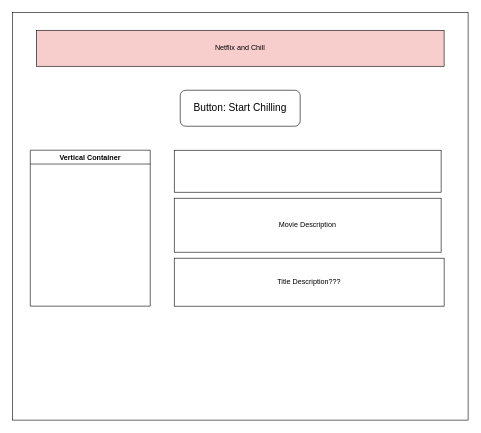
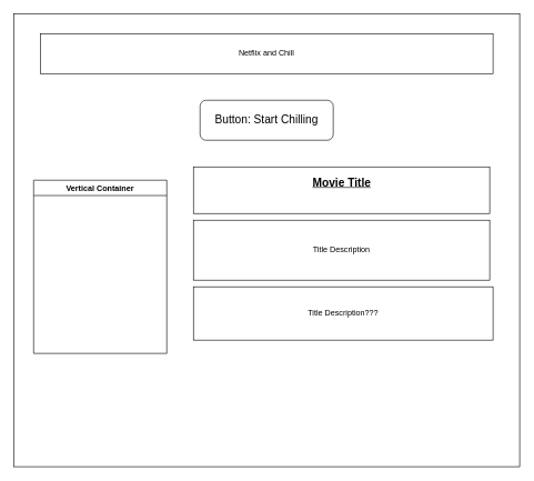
  <mxCell id="0" />
  <mxCell id="1" parent="0" />
  <mxCell id="2" value="" style="rounded=0;whiteSpace=wrap;html=1;" vertex="1" parent="1"><mxGeometry x="20" y="20" width="760" height="680" as="geometry" /></mxCell>
- <mxCell id="3" value="Netflix and Chill" style="rounded=0;whiteSpace=wrap;html=1;fillColor=#f8cecc;" vertex="1" parent="1"><mxGeometry x="60" y="50" width="680" height="60" as="geometry" /></mxCell>
+ <mxCell id="3" value="Netflix and Chill" style="rounded=0;whiteSpace=wrap;html=1;" vertex="1" parent="1"><mxGeometry x="60" y="50" width="680" height="60" as="geometry" /></mxCell>
  <mxCell id="4" value="" style="rounded=0;whiteSpace=wrap;html=1;" vertex="1" parent="1"><mxGeometry x="290" y="250" width="445" height="70" as="geometry" /></mxCell>
- <mxCell id="5" value="Movie Description" style="rounded=0;whiteSpace=wrap;html=1;" vertex="1" parent="1"><mxGeometry x="290" y="330" width="445" height="90" as="geometry" /></mxCell>
+ <mxCell id="5" value="Title Description" style="rounded=0;whiteSpace=wrap;html=1;" vertex="1" parent="1"><mxGeometry x="290" y="330" width="445" height="90" as="geometry" /></mxCell>
+ <mxCell id="6" value="Movie Title" style="text;html=1;strokeColor=none;fillColor=none;align=center;verticalAlign=middle;whiteSpace=wrap;rounded=0;fontStyle=5;fontSize=17;" vertex="1" parent="1"><mxGeometry x="447.5" y="260" width="130" height="30" as="geometry" /></mxCell>
  <mxCell id="7" value="Title Description???" style="rounded=0;whiteSpace=wrap;html=1;" vertex="1" parent="1"><mxGeometry x="290" y="430" width="450" height="80" as="geometry" /></mxCell>
- <mxCell id="8" value="Vertical Container" style="swimlane;" vertex="1" parent="1"><mxGeometry x="50" y="250" width="200" height="260" as="geometry" /></mxCell>
+ <mxCell id="8" value="Vertical Container" style="swimlane;" vertex="1" parent="1"><mxGeometry x="50" y="270" width="200" height="260" as="geometry" /></mxCell>
  <mxCell id="9" value="Button: Start Chilling" style="rounded=1;whiteSpace=wrap;html=1;fontSize=17;" vertex="1" parent="1"><mxGeometry x="300" y="150" width="200" height="60" as="geometry" /></mxCell>
